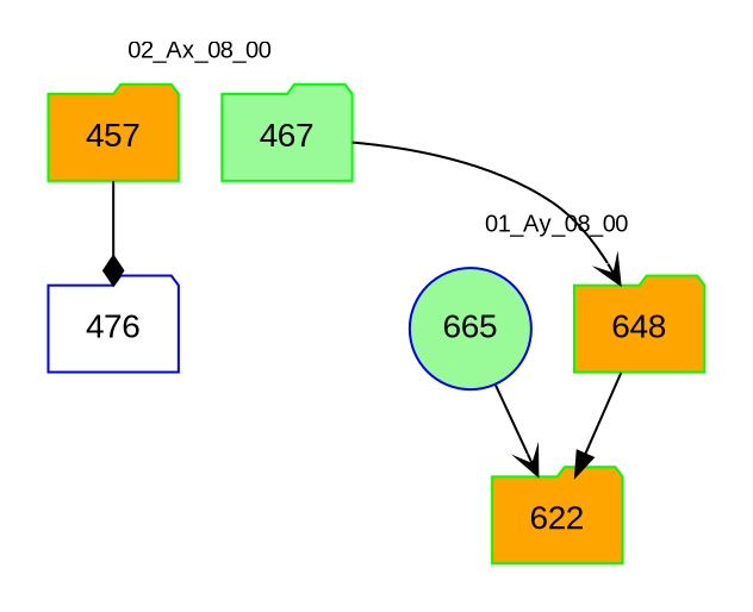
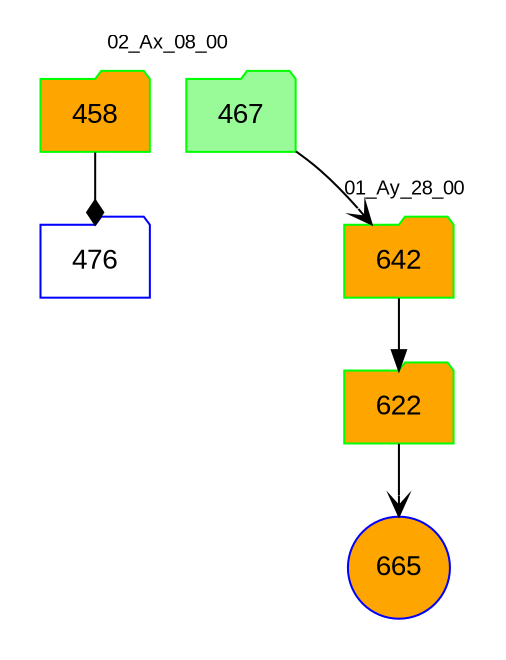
  digraph {
    fontname="Liberation Sans"
    node [color=green fillcolor=orange fontname="Liberation Sans" shape=folder style=filled]
    edge [arrowhead=vee color=black fontname="Liberation Sans"]
    n1 [fillcolor=palegreen label=467]
-   n2 [label=457]
+   n2 [label=458]
    n3 [color=blue fillcolor=white label=476]
-   n4 [label=648]
+   n4 [label=642]
    n5 [label=622]
-   n6 [color=blue fillcolor=palegreen label=665 shape=circle]
+   n6 [color=blue label=665 shape=circle]
    subgraph cluster_1 {
      color=white
      fontsize=10
      label="02_Ax_08_00"
      n1
      n2
      n3
    }
    subgraph cluster_2 {
      color=white
      fontsize=10
-     label="01_Ay_08_00"
+     label="01_Ay_28_00"
      n4
      n5
      n6
    }
    n1 -> n4
    n2 -> n3 [arrowhead=diamond]
    n4 -> n5 [arrowhead=normal]
-   n6 -> n5
+   n5 -> n6
  }
